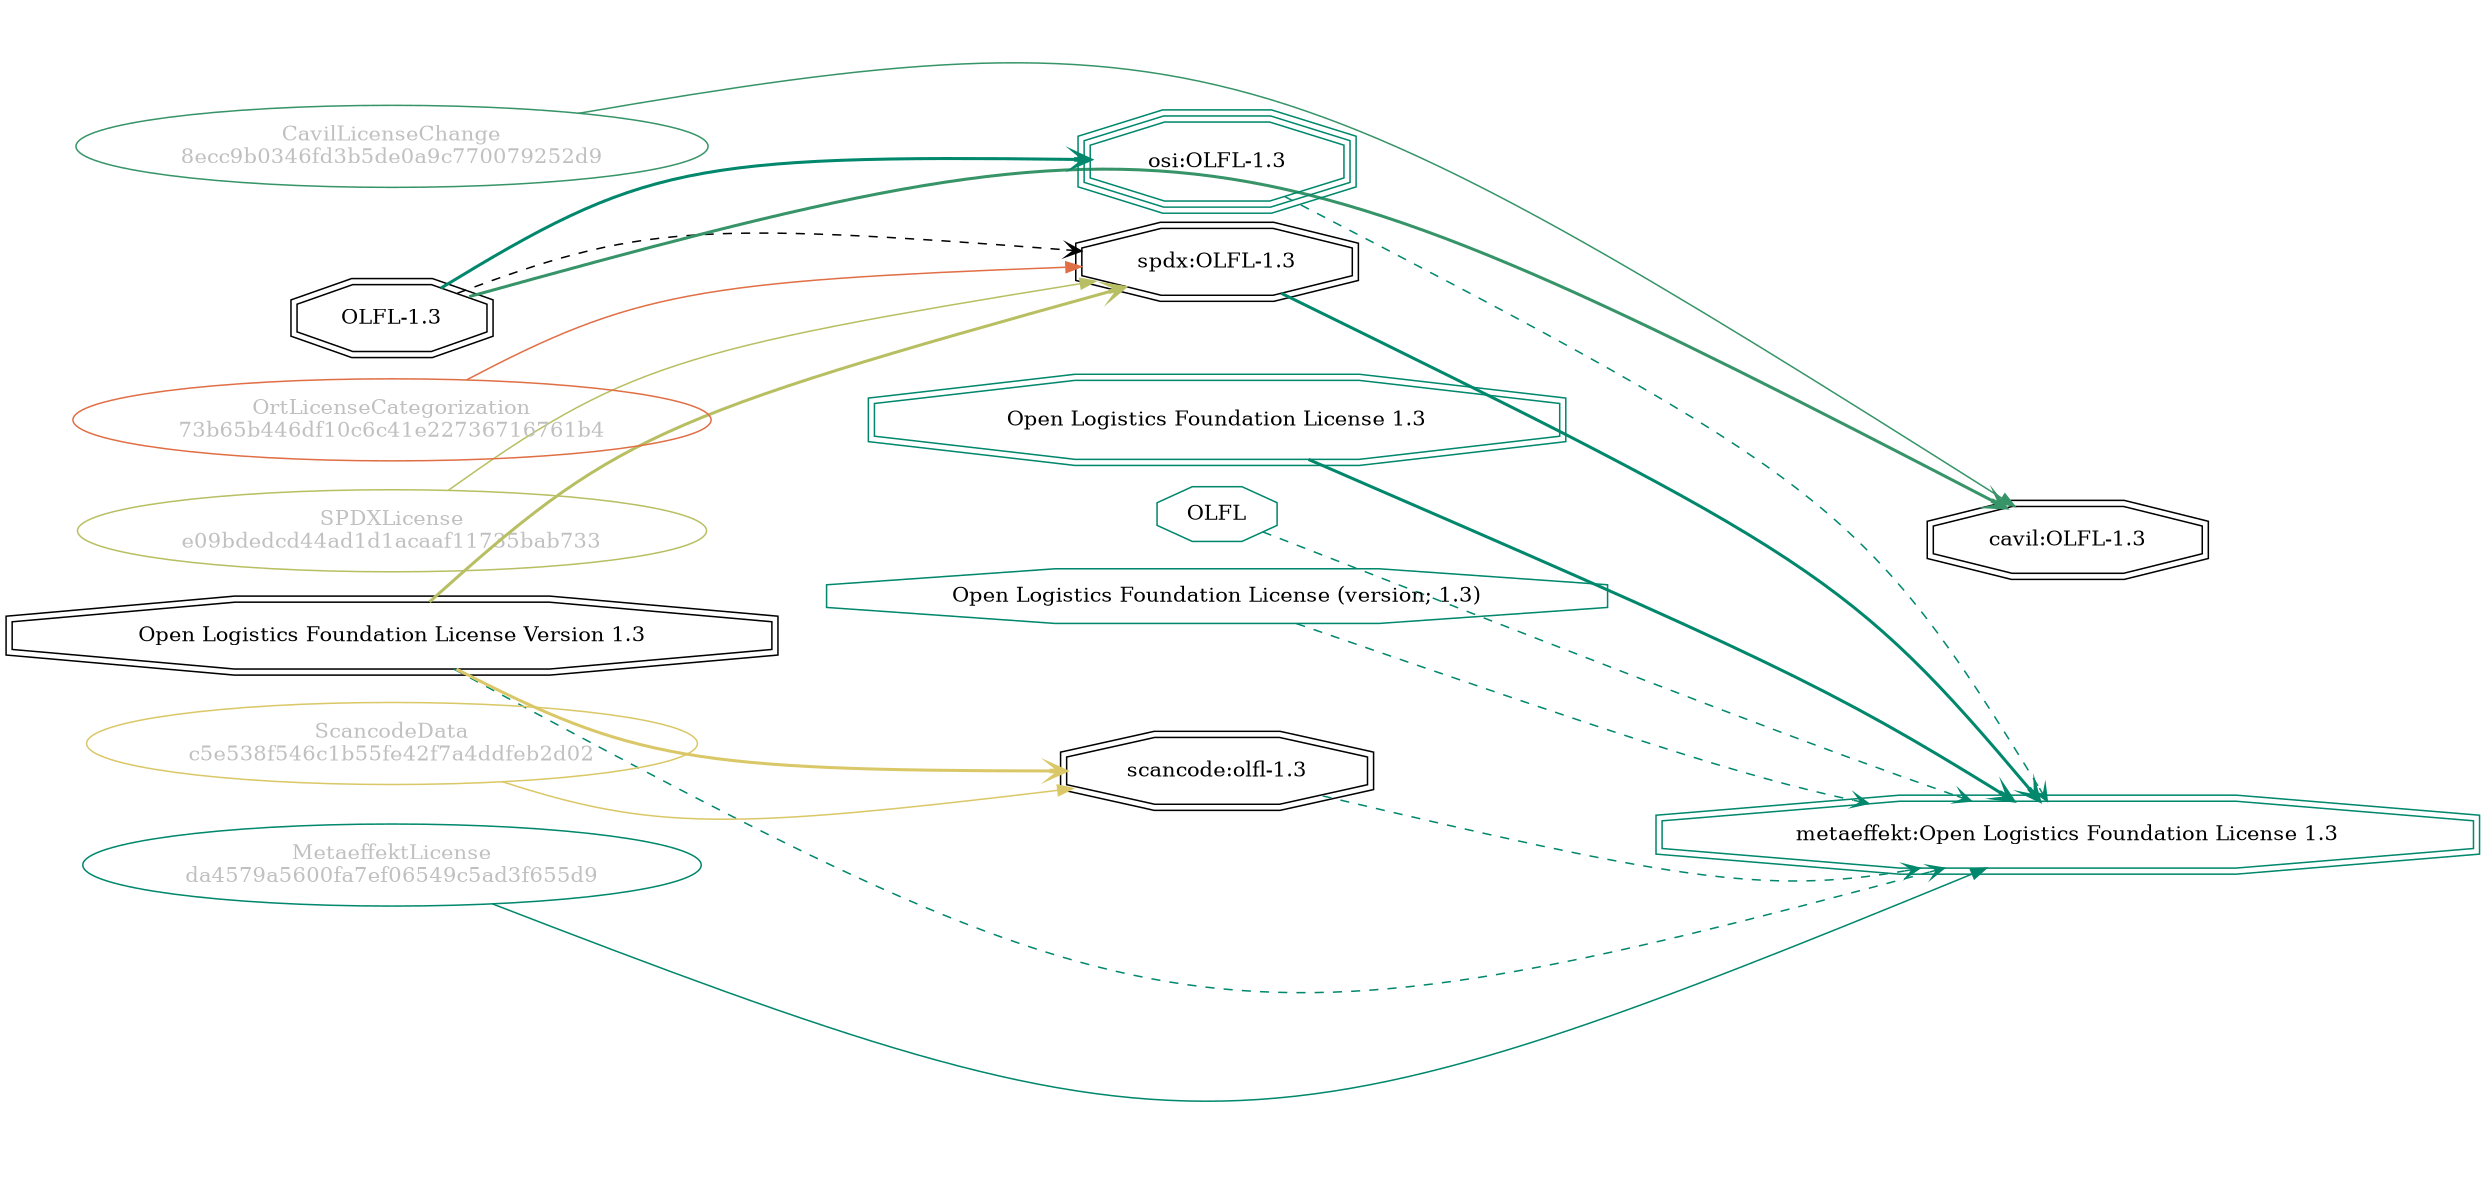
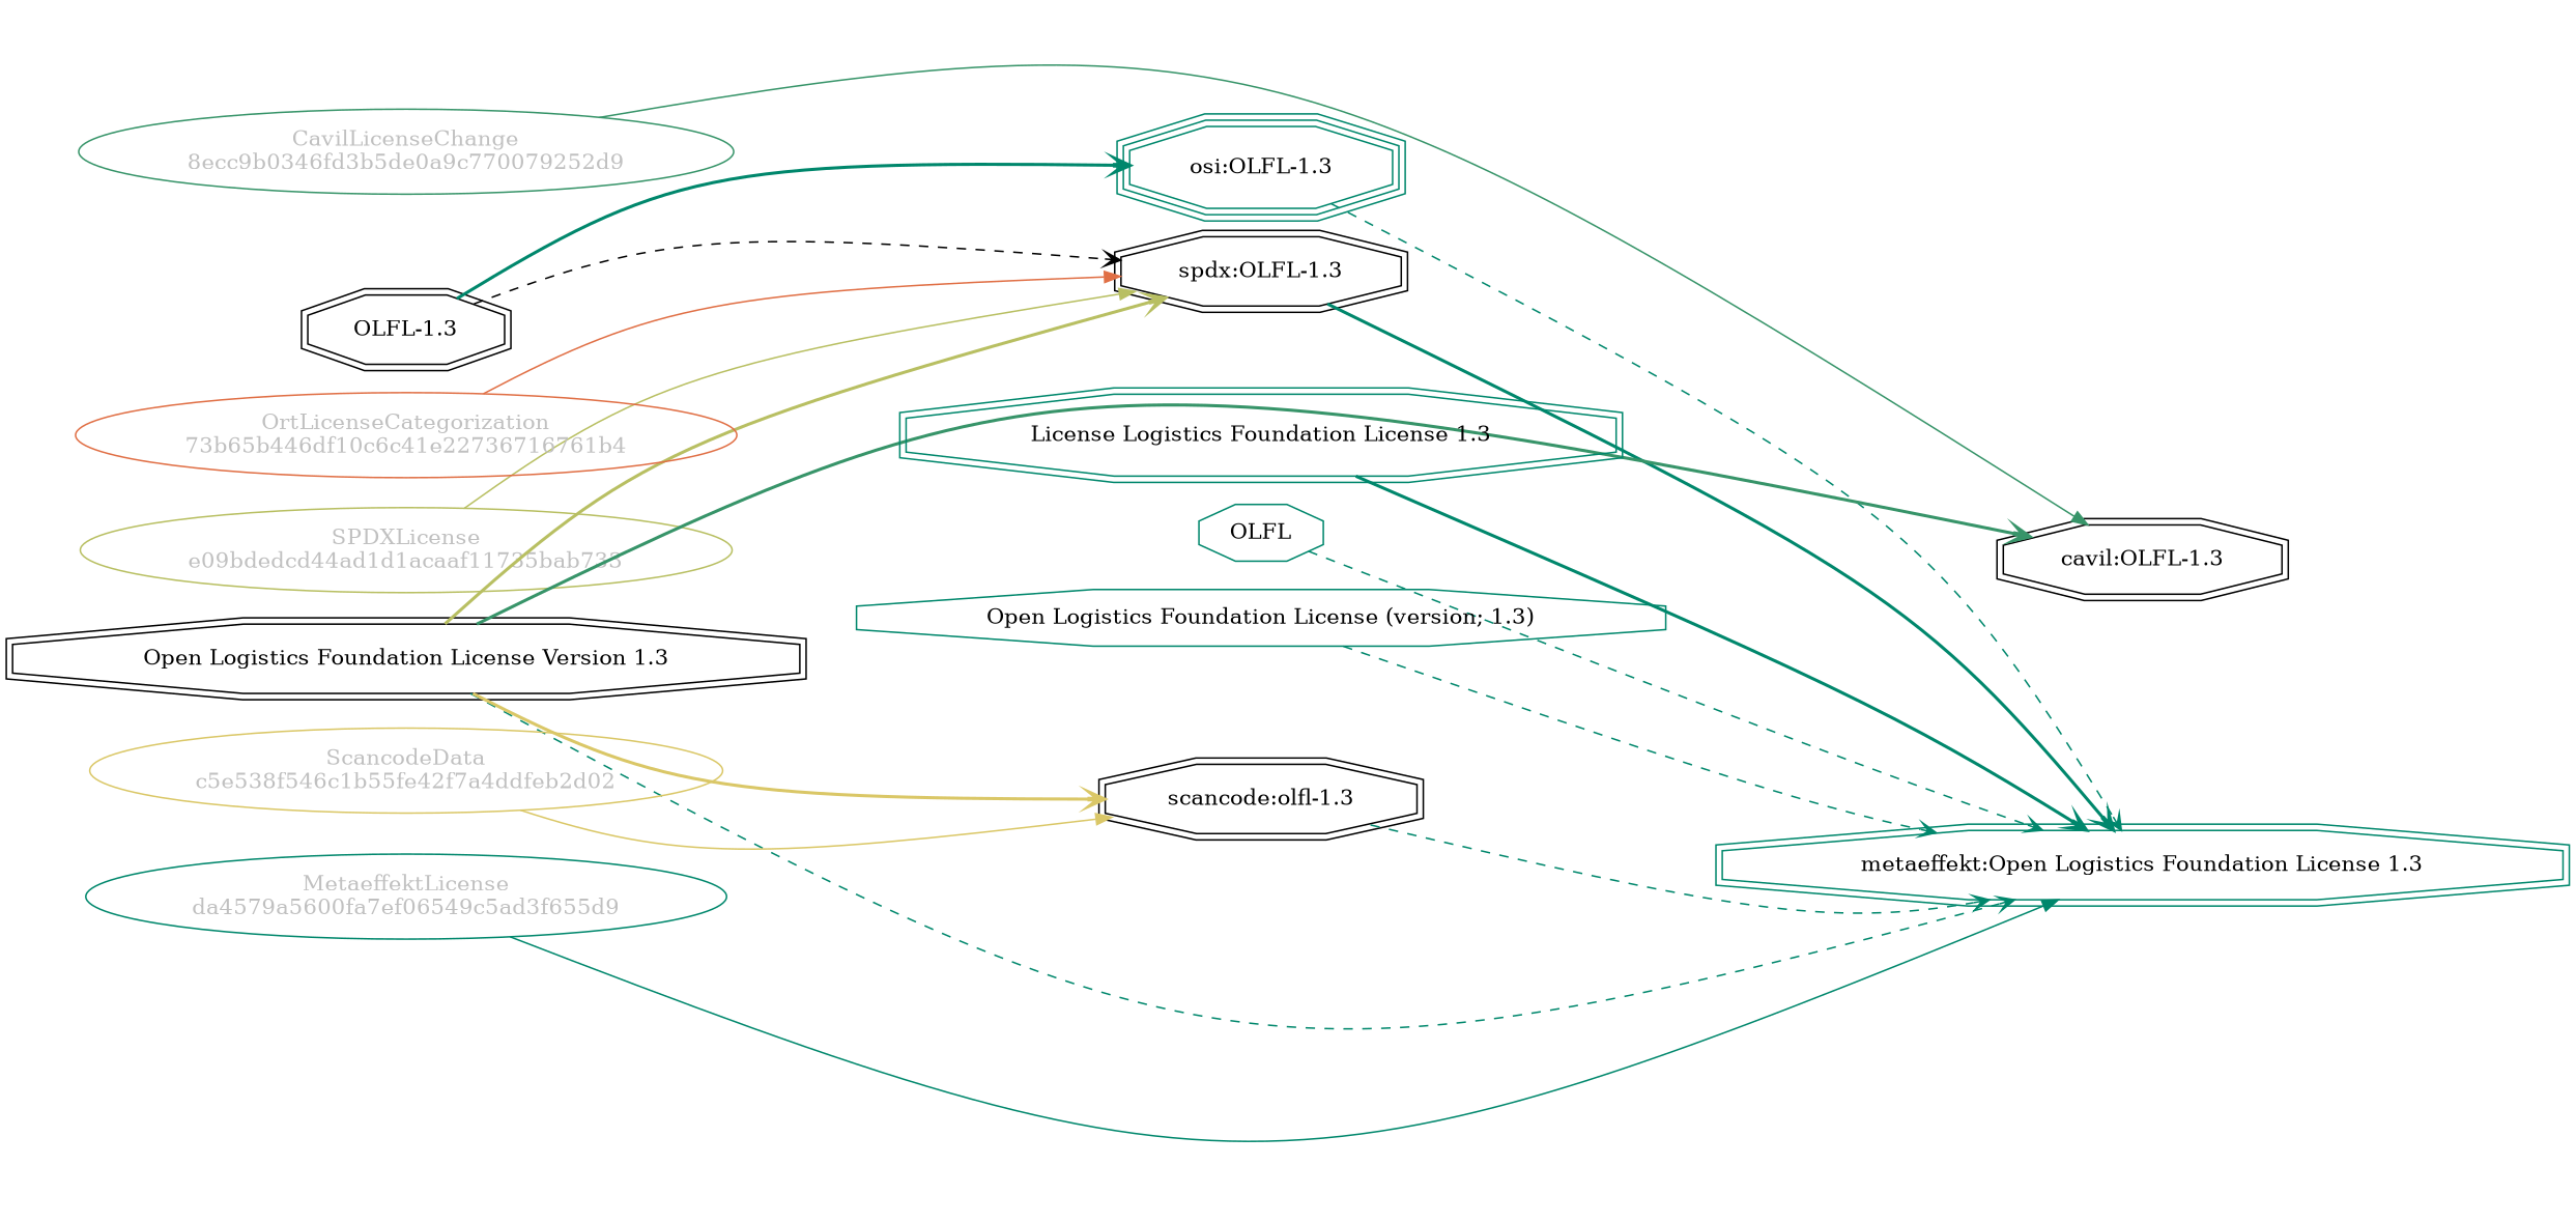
  strict digraph {
    rankdir=LR
    splines=curved
    node [color="#00876c" shape=doubleoctagon]
    edge [color="#00876c" weight=0.5 arrowhead=vee style=bold]
    n1 [color="#b8bf62" fillcolor="beige;1" fontcolor=gray label="SPDXLicense\ne09bdedcd44ad1d1acaaf11735bab733" shape=ellipse]
    n2 [label="spdx:OLFL-1.3" color=""]
    n3 [label="metaeffekt:Open Logistics Foundation License 1.3"]
    n4 [label="OLFL-1.3" color=""]
    n5 [color=black label="cavil:OLFL-1.3"]
    n6 [label="osi:OLFL-1.3" shape=tripleoctagon]
    n7 [label="scancode:olfl-1.3" color=""]
    n8 [label="Open Logistics Foundation License Version 1.3" color=""]
    n9 [color="#dac767" fillcolor="beige;1" fontcolor=gray label="ScancodeData\nc5e538f546c1b55fe42f7a4ddfeb2d02" shape=ellipse]
    n10 [color="#e06f45" fillcolor="beige;1" fontcolor=gray label="OrtLicenseCategorization\n73b65b446df10c6c41e22736716761b4" shape=ellipse]
    n11 [color="#379469" fillcolor="beige;1" fontcolor=gray label="CavilLicenseChange\n8ecc9b0346fd3b5de0a9c770079252d9" shape=ellipse]
    n12 [fillcolor="beige;1" fontcolor=gray label="MetaeffektLicense\nda4579a5600fa7ef06549c5ad3f655d9" shape=ellipse]
-   n13 [label="Open Logistics Foundation License 1.3"]
+   n13 [label="License Logistics Foundation License 1.3"]
    n14 [label=OLFL shape=octagon]
    n15 [label="Open Logistics Foundation License (version; 1.3)" shape=octagon]
    n1 -> n2 [color="#b8bf62" arrowhead="" style=""]
    n2 -> n3 [weight=0.7]
    n4 -> n2 [style=dashed weight=0.7 color=""]
-   n4 -> n5 [color="#379469" weight=0.7]
+   n8 -> n5 [color="#379469" weight=0.7]
    n4 -> n6 [weight=0.7]
    n6 -> n3 [style=dashed]
    n7 -> n3 [style=dashed]
    n8 -> n2 [color="#b8bf62" weight=0.7]
    n8 -> n3 [style=dashed]
    n8 -> n7 [color="#dac767" weight=0.7]
    n9 -> n7 [color="#dac767" arrowhead="" style=""]
    n10 -> n2 [color="#e06f45" arrowhead="" style=""]
    n11 -> n5 [color="#379469" arrowhead="" style=""]
    n12 -> n3 [arrowhead="" style=""]
    n13 -> n3 [weight=0.7]
    n14 -> n3 [style=dashed]
    n15 -> n3 [style=dashed]
  }
